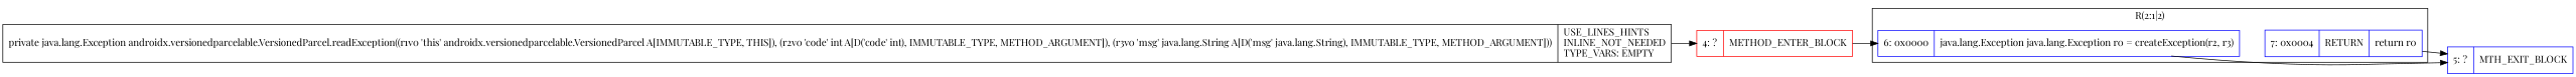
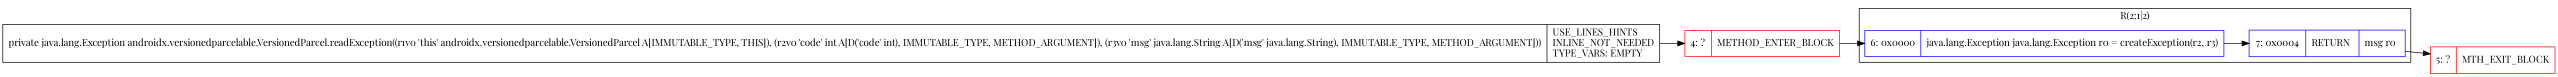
  digraph {
    fontname="Playfair Display"
    rankdir=LR
    node [color=blue fontname="Playfair Display" shape=record]
    edge [fontname="Playfair Display"]
    n1 [label="{6\:\ 0x0000|java.lang.Exception java.lang.Exception r0 = createException(r2, r3)\l}"]
-   n2 [label="{7\:\ 0x0004|RETURN\l|return r0\l}"]
-   n3 [label="{5\:\ ?|MTH_EXIT_BLOCK\l}"]
+   n2 [label="{7\:\ 0x0004|RETURN\l|msg r0\l}"]
+   n3 [color=red label="{5\:\ ?|MTH_EXIT_BLOCK\l}"]
    n4 [color=red label="{4\:\ ?|METHOD_ENTER_BLOCK\l}"]
    n5 [label="{private java.lang.Exception androidx.versionedparcelable.VersionedParcel.readException((r1v0 'this' androidx.versionedparcelable.VersionedParcel A[IMMUTABLE_TYPE, THIS]), (r2v0 'code' int A[D('code' int), IMMUTABLE_TYPE, METHOD_ARGUMENT]), (r3v0 'msg' java.lang.String A[D('msg' java.lang.String), IMMUTABLE_TYPE, METHOD_ARGUMENT]))  | USE_LINES_HINTS\lINLINE_NOT_NEEDED\lTYPE_VARS: EMPTY\l}" color=""]
    subgraph cluster_1 {
      label="R(2:1|2)"
      n1
      n2
    }
-   n1 -> n3
+   n1 -> n2
    n2 -> n3
    n4 -> n1
    n5 -> n4
  }
